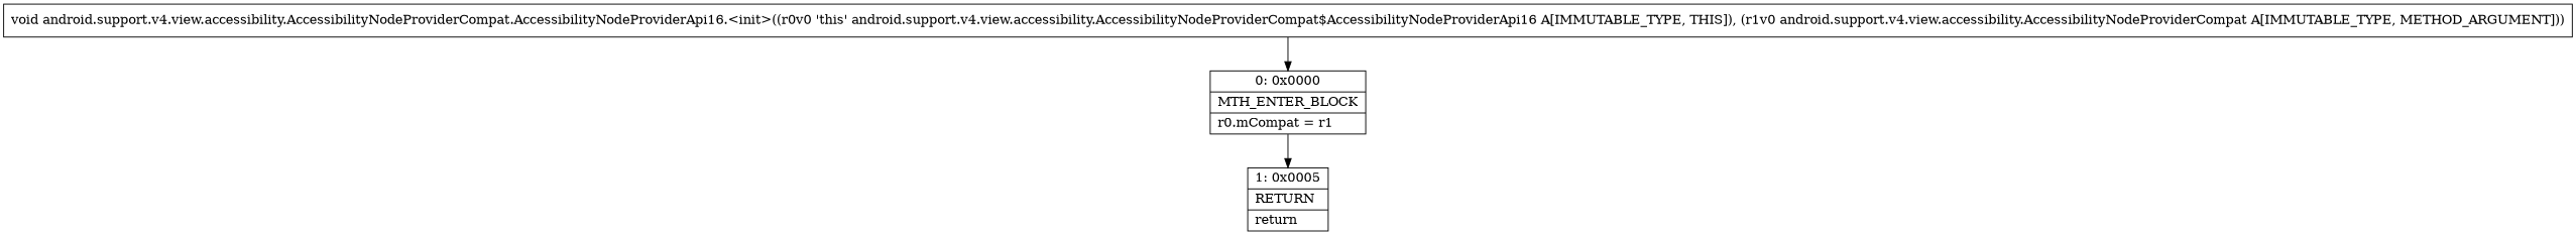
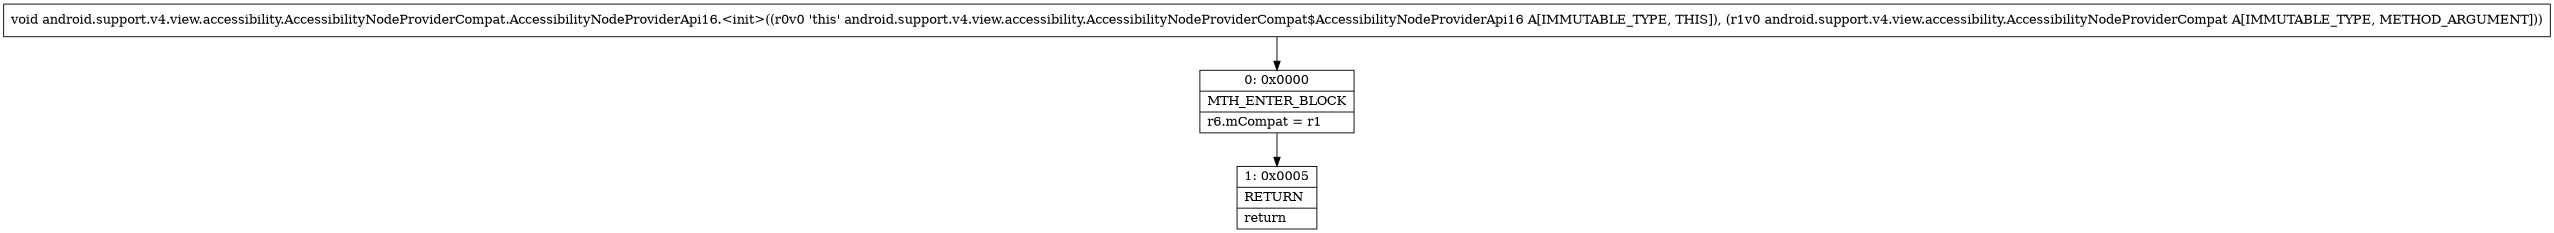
  digraph {
    node [shape=record]
-   n1 [label="{0\:\ 0x0000|MTH_ENTER_BLOCK\l|r0.mCompat = r1\l}"]
+   n1 [label="{0\:\ 0x0000|MTH_ENTER_BLOCK\l|r6.mCompat = r1\l}"]
    n2 [label="{1\:\ 0x0005|RETURN\l|return\l}"]
    n3 [label="{void android.support.v4.view.accessibility.AccessibilityNodeProviderCompat.AccessibilityNodeProviderApi16.\<init\>((r0v0 'this' android.support.v4.view.accessibility.AccessibilityNodeProviderCompat$AccessibilityNodeProviderApi16 A[IMMUTABLE_TYPE, THIS]), (r1v0 android.support.v4.view.accessibility.AccessibilityNodeProviderCompat A[IMMUTABLE_TYPE, METHOD_ARGUMENT])) }"]
    n1 -> n2
    n3 -> n1
  }
